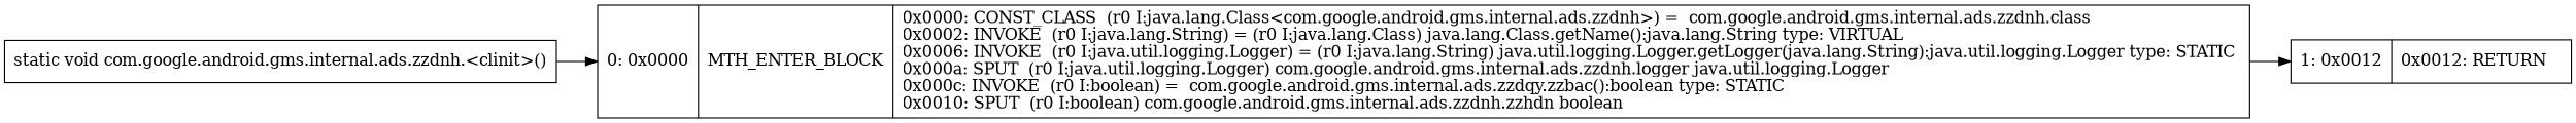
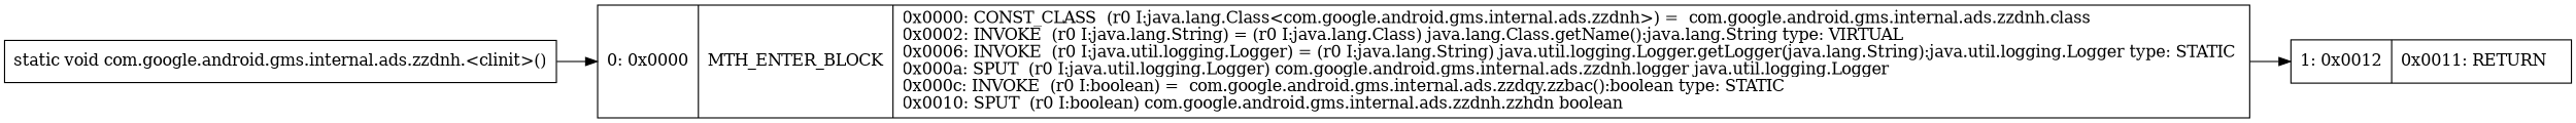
  digraph {
    rankdir=LR
    node [shape=record]
    n1 [label="{0\:\ 0x0000|MTH_ENTER_BLOCK\l|0x0000: CONST_CLASS  (r0 I:java.lang.Class\<com.google.android.gms.internal.ads.zzdnh\>) =  com.google.android.gms.internal.ads.zzdnh.class \l0x0002: INVOKE  (r0 I:java.lang.String) = (r0 I:java.lang.Class) java.lang.Class.getName():java.lang.String type: VIRTUAL \l0x0006: INVOKE  (r0 I:java.util.logging.Logger) = (r0 I:java.lang.String) java.util.logging.Logger.getLogger(java.lang.String):java.util.logging.Logger type: STATIC \l0x000a: SPUT  (r0 I:java.util.logging.Logger) com.google.android.gms.internal.ads.zzdnh.logger java.util.logging.Logger \l0x000c: INVOKE  (r0 I:boolean) =  com.google.android.gms.internal.ads.zzdqy.zzbac():boolean type: STATIC \l0x0010: SPUT  (r0 I:boolean) com.google.android.gms.internal.ads.zzdnh.zzhdn boolean \l}"]
-   n2 [label="{1\:\ 0x0012|0x0012: RETURN   \l}"]
+   n2 [label="{1\:\ 0x0012|0x0011: RETURN   \l}"]
    n3 [label="{static void com.google.android.gms.internal.ads.zzdnh.\<clinit\>() }"]
    n1 -> n2
    n3 -> n1
  }
